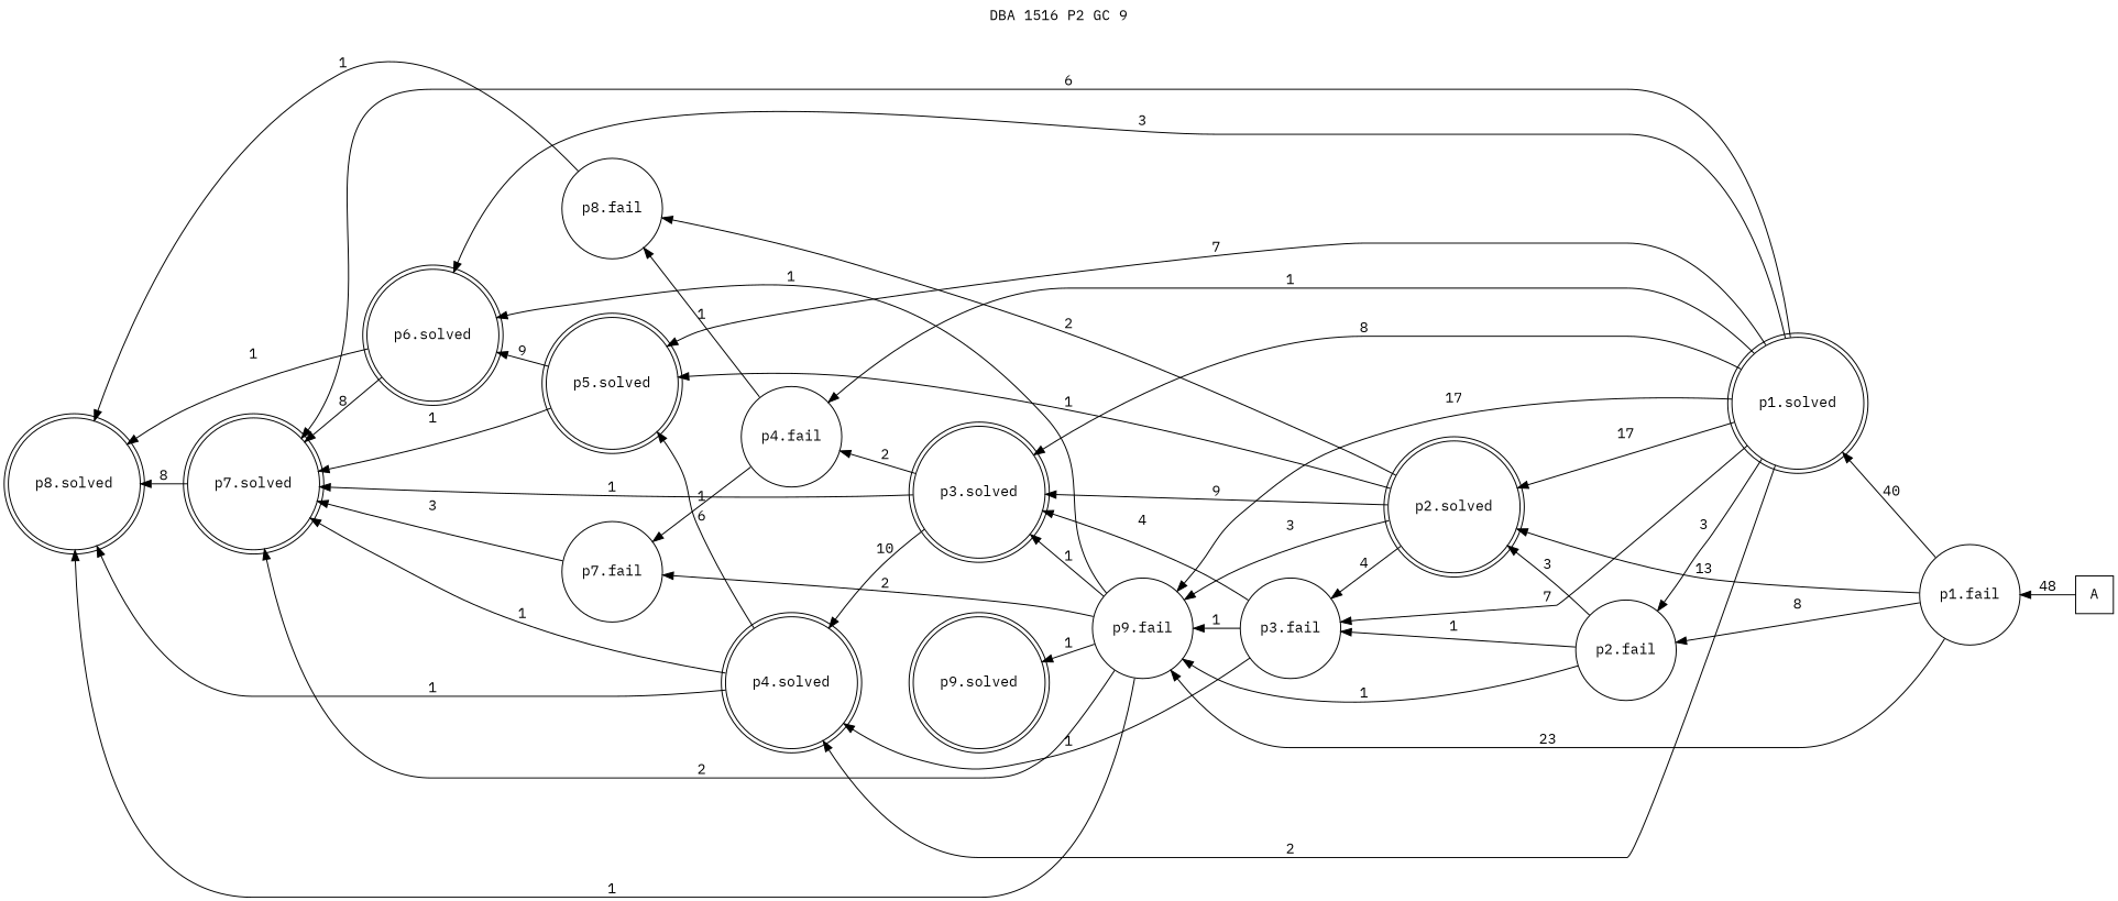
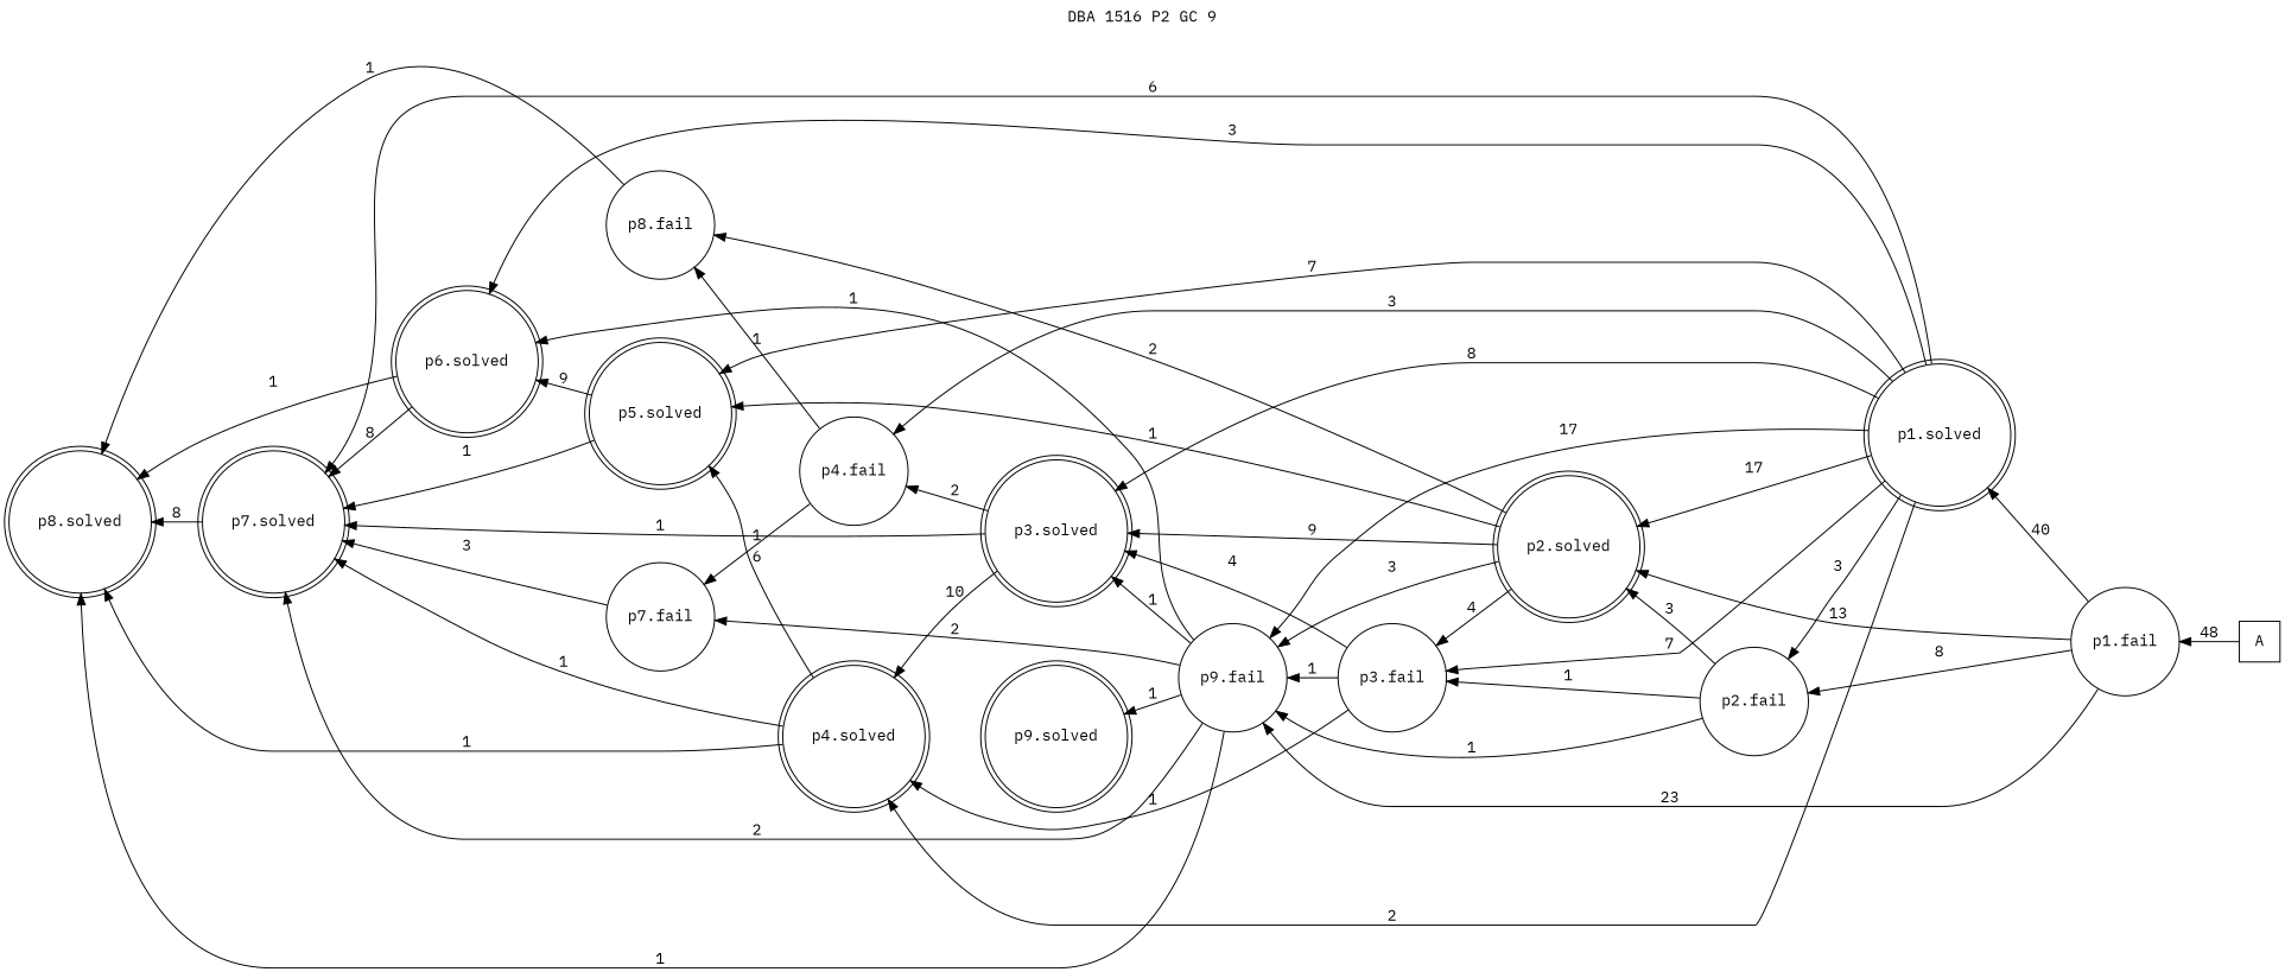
  digraph {
    fontname="IBM Plex Mono"
    label=" DBA 1516 P2 GC 9 "
    labelloc=tl
    rankdir=RL
    node [fontname="IBM Plex Mono" shape=doublecircle]
    edge [fontname="IBM Plex Mono"]
    n1 [label=A shape=square]
    n2 [label="p1.fail" shape=circle]
    n3 [label="p1.solved"]
    n4 [label="p2.solved"]
    n5 [label="p9.fail" shape=circle]
    n6 [label="p2.fail" shape=circle]
    n7 [label="p3.fail" shape=circle]
    n8 [label="p4.solved"]
    n9 [label="p5.solved"]
    n10 [label="p6.solved"]
    n11 [label="p3.solved"]
    n12 [label="p7.solved"]
    n13 [label="p4.fail" shape=circle]
    n14 [label="p8.fail" shape=circle]
    n15 [label="p8.solved"]
    n16 [label="p7.fail" shape=circle]
    n17 [label="p9.solved"]
    n1 -> n2 [label=48]
    n2 -> n3 [label=40]
    n2 -> n4 [label=13]
    n2 -> n5 [label=23]
    n2 -> n6 [label=8]
    n3 -> n4 [label=17]
    n3 -> n5 [label=17]
    n3 -> n6 [label=3]
    n3 -> n7 [label=7]
    n3 -> n8 [label=2]
    n3 -> n9 [label=7]
    n3 -> n10 [label=3]
    n3 -> n11 [label=8]
    n3 -> n12 [label=6]
-   n3 -> n13 [label=1]
+   n3 -> n13 [label=3]
    n4 -> n5 [label=3]
    n4 -> n7 [label=4]
    n4 -> n9 [label=1]
    n4 -> n11 [label=9]
    n4 -> n14 [label=2]
    n5 -> n10 [label=1]
    n5 -> n11 [label=1]
    n5 -> n12 [label=2]
    n5 -> n15 [label=1]
    n5 -> n16 [label=2]
    n5 -> n17 [label=1]
    n6 -> n4 [label=3]
    n6 -> n5 [label=1]
    n6 -> n7 [label=1]
    n7 -> n5 [label=1]
    n7 -> n8 [label=1]
    n7 -> n11 [label=4]
    n8 -> n9 [label=6]
    n8 -> n12 [label=1]
    n8 -> n15 [label=1]
    n9 -> n10 [label=9]
    n9 -> n12 [label=1]
    n10 -> n12 [label=8]
    n10 -> n15 [label=1]
    n11 -> n8 [label=10]
    n11 -> n12 [label=1]
    n11 -> n13 [label=2]
    n12 -> n15 [label=8]
    n13 -> n14 [label=1]
    n13 -> n16 [label=1]
    n14 -> n15 [label=1]
    n16 -> n12 [label=3]
  }
